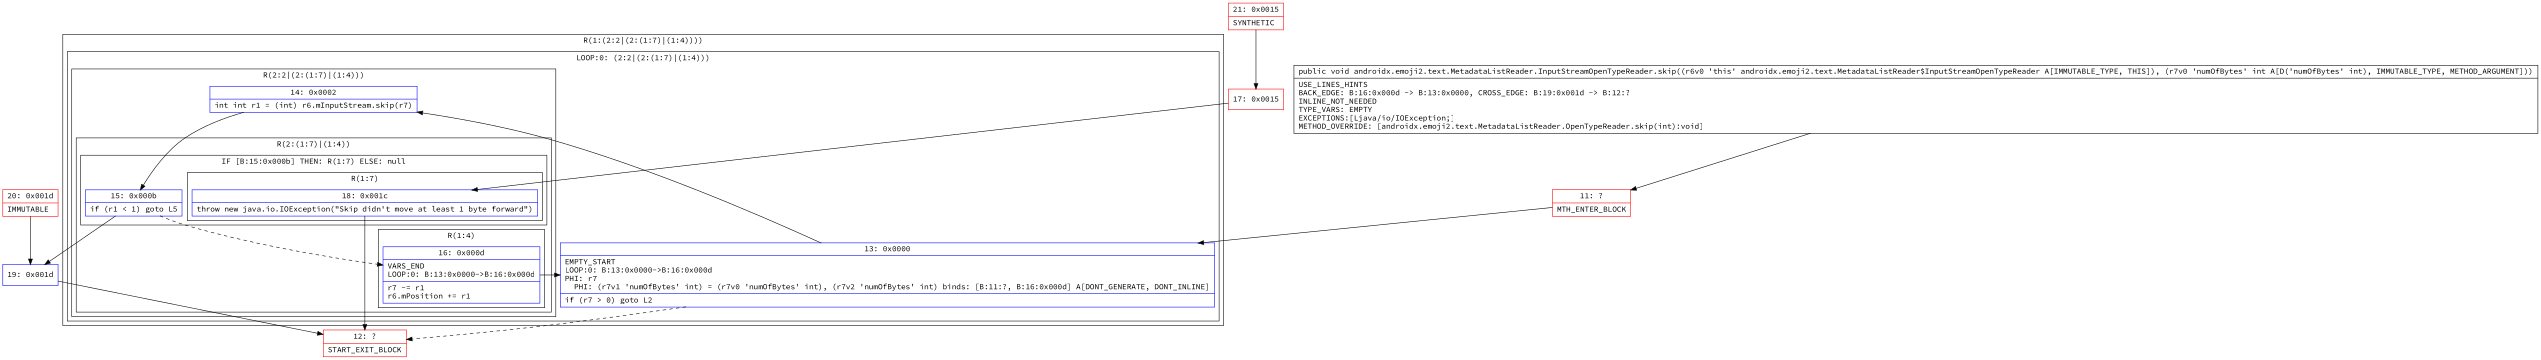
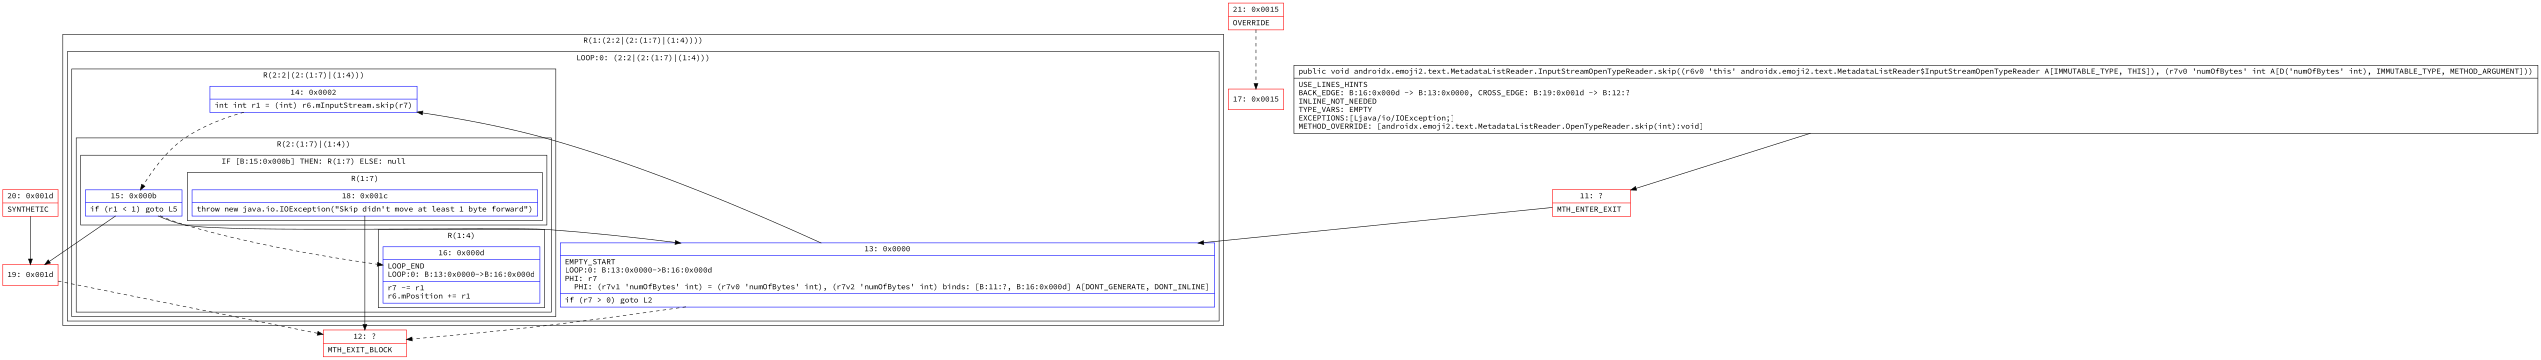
  digraph {
    fontname="Source Code Pro"
    node [color=red fontname="Source Code Pro" shape=record]
    edge [fontname="Source Code Pro"]
    n1 [color=blue label="{18\:\ 0x001c|throw new java.io.IOException(\"Skip didn't move at least 1 byte forward\")\l}"]
    n2 [color=blue label="{15\:\ 0x000b|if (r1 \< 1) goto L5\l}"]
-   n3 [color=blue label="{16\:\ 0x000d|VARS_END\lLOOP:0: B:13:0x0000\-\>B:16:0x000d\l|r7 \-= r1\lr6.mPosition += r1\l}"]
+   n3 [color=blue label="{16\:\ 0x000d|LOOP_END\lLOOP:0: B:13:0x0000\-\>B:16:0x000d\l|r7 \-= r1\lr6.mPosition += r1\l}"]
    n4 [color=blue label="{14\:\ 0x0002|int int r1 = (int) r6.mInputStream.skip(r7)\l}"]
    n5 [color=blue label="{13\:\ 0x0000|EMPTY_START\lLOOP:0: B:13:0x0000\-\>B:16:0x000d\lPHI: r7 \l  PHI: (r7v1 'numOfBytes' int) = (r7v0 'numOfBytes' int), (r7v2 'numOfBytes' int) binds: [B:11:?, B:16:0x000d] A[DONT_GENERATE, DONT_INLINE]\l|if (r7 \> 0) goto L2\l}"]
-   n6 [label="{12\:\ ?|START_EXIT_BLOCK\l}"]
-   n7 [color=blue label="{19\:\ 0x001d}"]
-   n8 [label="{20\:\ 0x001d|IMMUTABLE\l}"]
-   n9 [label="{21\:\ 0x0015|SYNTHETIC\l}"]
+   n6 [label="{12\:\ ?|MTH_EXIT_BLOCK\l}"]
+   n7 [label="{19\:\ 0x001d}"]
+   n8 [label="{20\:\ 0x001d|SYNTHETIC\l}"]
+   n9 [label="{21\:\ 0x0015|OVERRIDE\l}"]
    n10 [label="{17\:\ 0x0015}"]
-   n11 [label="{11\:\ ?|MTH_ENTER_BLOCK\l}"]
+   n11 [label="{11\:\ ?|MTH_ENTER_EXIT\l}"]
    n12 [label="{public void androidx.emoji2.text.MetadataListReader.InputStreamOpenTypeReader.skip((r6v0 'this' androidx.emoji2.text.MetadataListReader$InputStreamOpenTypeReader A[IMMUTABLE_TYPE, THIS]), (r7v0 'numOfBytes' int A[D('numOfBytes' int), IMMUTABLE_TYPE, METHOD_ARGUMENT]))  | USE_LINES_HINTS\lBACK_EDGE: B:16:0x000d \-\> B:13:0x0000, CROSS_EDGE: B:19:0x001d \-\> B:12:?\lINLINE_NOT_NEEDED\lTYPE_VARS: EMPTY\lEXCEPTIONS:[Ljava\/io\/IOException;]\lMETHOD_OVERRIDE: [androidx.emoji2.text.MetadataListReader.OpenTypeReader.skip(int):void]\l}" color=""]
    subgraph cluster_1 {
      label="R(1:(2:2|(2:(1:7)|(1:4))))"
      subgraph cluster_2 {
        label="LOOP:0: (2:2|(2:(1:7)|(1:4)))"
        n5
        subgraph cluster_3 {
          label="R(2:2|(2:(1:7)|(1:4)))"
          n4
          subgraph cluster_4 {
            label="R(2:(1:7)|(1:4))"
            subgraph cluster_5 {
              label="IF [B:15:0x000b] THEN: R(1:7) ELSE: null"
              n2
              subgraph cluster_6 {
                label="R(1:7)"
                n1
              }
            }
            subgraph cluster_7 {
              label="R(1:4)"
              n3
            }
          }
        }
      }
    }
    n1 -> n6
    n2 -> n3 [style=dashed]
    n2 -> n7
-   n3 -> n5
-   n4 -> n2
+   n2 -> n5
+   n4 -> n2 [style=dashed]
    n5 -> n4
    n5 -> n6 [style=dashed]
-   n7 -> n6
+   n7 -> n6 [style=dashed]
    n8 -> n7
-   n9 -> n10
-   n10 -> n1
+   n9 -> n10 [style=dashed]
    n11 -> n5
    n12 -> n11
  }
